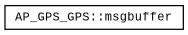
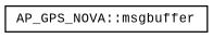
  digraph {
    rankdir=LR
    fontname="Liberation Mono"
-   n1 [color=black fillcolor=white fontname="Liberation Mono" fontsize=10 height=0.2 label="AP_GPS_GPS::msgbuffer" shape=record style=filled width=0.4]
+   n1 [color=black fillcolor=white fontname="Liberation Mono" fontsize=10 height=0.2 label="AP_GPS_NOVA::msgbuffer" shape=record style=filled width=0.4]
  }
